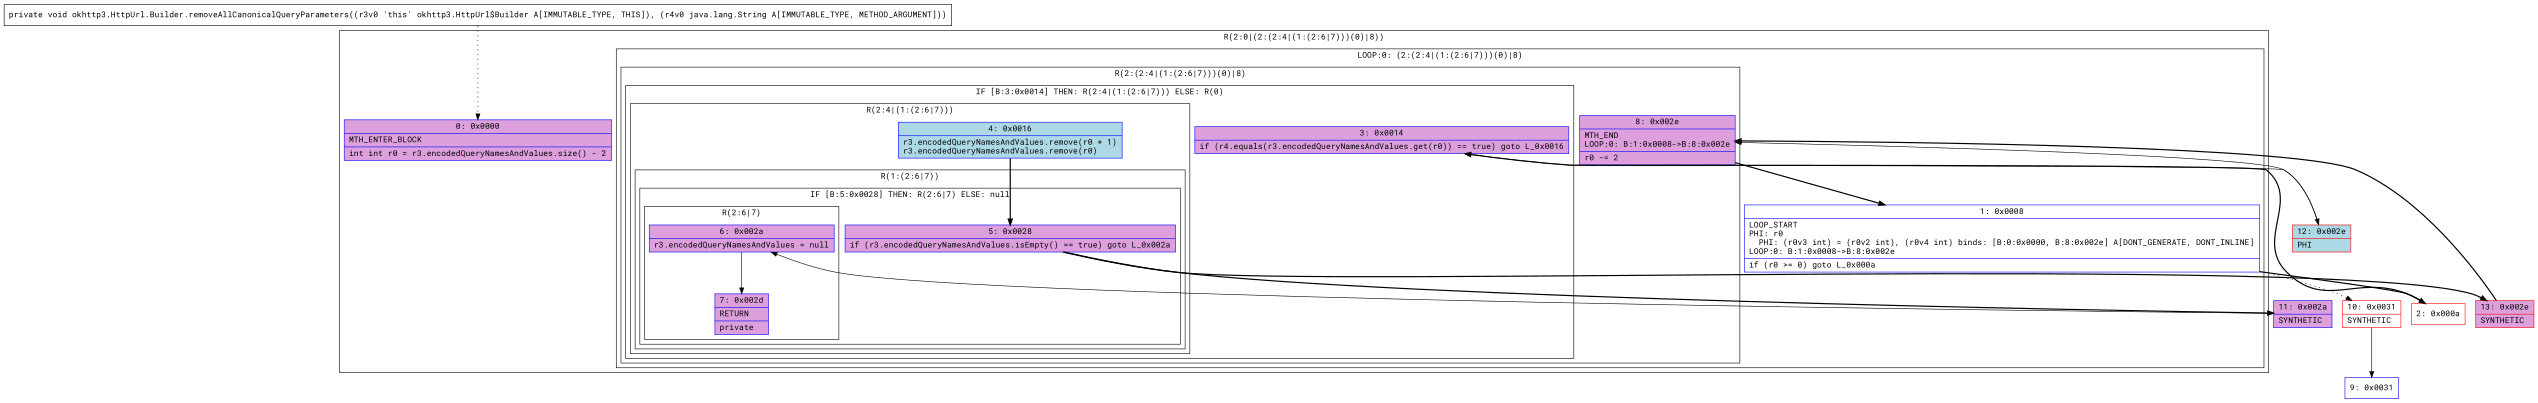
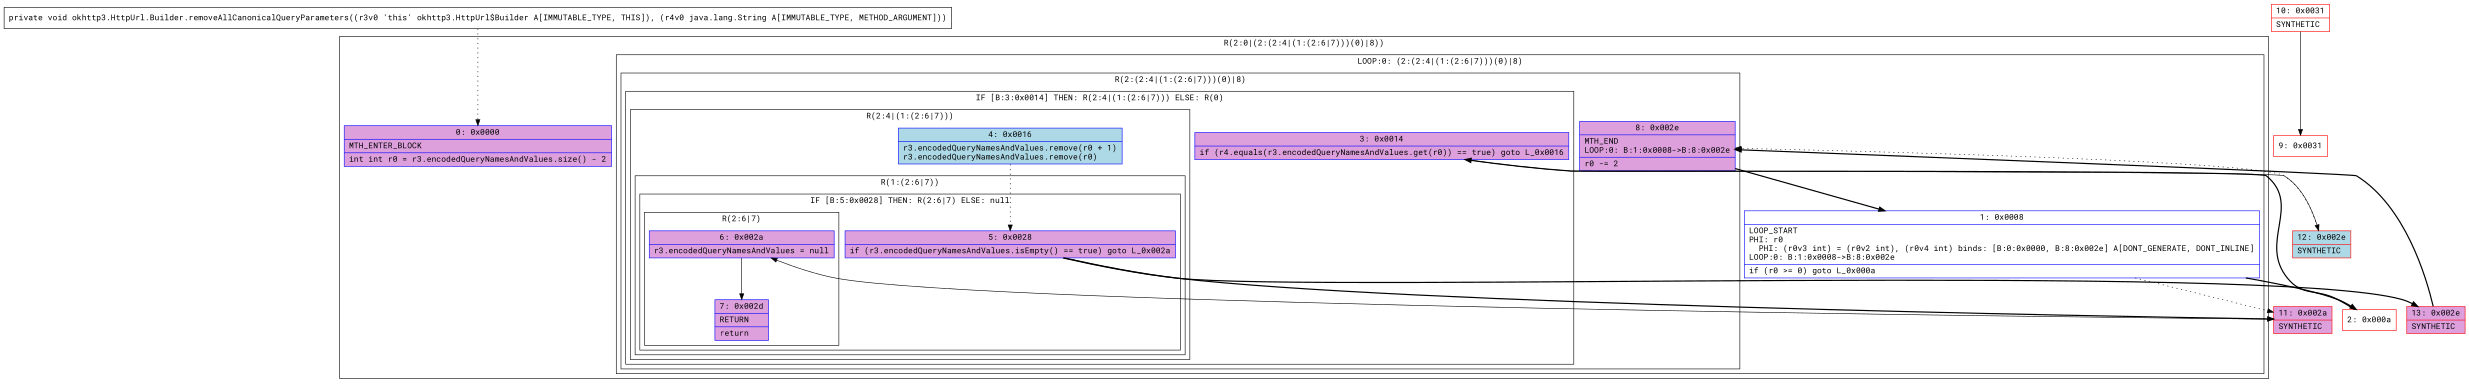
  digraph {
    fontname="Roboto Mono"
    node [color=blue fillcolor=plum fontname="Roboto Mono" shape=record style=filled]
    edge [fontname="Roboto Mono" style=bold]
    n1 [label="{6\:\ 0x002a|r3.encodedQueryNamesAndValues = null\l}"]
-   n2 [label="{7\:\ 0x002d|RETURN\l|private\l}"]
+   n2 [label="{7\:\ 0x002d|RETURN\l|return\l}"]
    n3 [label="{5\:\ 0x0028|if (r3.encodedQueryNamesAndValues.isEmpty() == true) goto L_0x002a\l}"]
    n4 [fillcolor=lightblue label="{4\:\ 0x0016|r3.encodedQueryNamesAndValues.remove(r0 + 1)\lr3.encodedQueryNamesAndValues.remove(r0)\l}"]
    n5 [label="{3\:\ 0x0014|if (r4.equals(r3.encodedQueryNamesAndValues.get(r0)) == true) goto L_0x0016\l}"]
    n6 [label="{8\:\ 0x002e|MTH_END\lLOOP:0: B:1:0x0008\-\>B:8:0x002e\l|r0 \-= 2\l}"]
    n7 [fillcolor=white label="{1\:\ 0x0008|LOOP_START\lPHI: r0 \l  PHI: (r0v3 int) = (r0v2 int), (r0v4 int) binds: [B:0:0x0000, B:8:0x002e] A[DONT_GENERATE, DONT_INLINE]\lLOOP:0: B:1:0x0008\-\>B:8:0x002e\l|if (r0 \>= 0) goto L_0x000a\l}"]
    n8 [label="{0\:\ 0x0000|MTH_ENTER_BLOCK\l|int int r0 = r3.encodedQueryNamesAndValues.size() \- 2\l}"]
-   n9 [label="{11\:\ 0x002a|SYNTHETIC\l}"]
+   n9 [color=red label="{11\:\ 0x002a|SYNTHETIC\l}"]
    n10 [color=red label="{13\:\ 0x002e|SYNTHETIC\l}"]
-   n11 [color=red fillcolor=lightblue label="{12\:\ 0x002e|PHI\l}"]
+   n11 [color=red fillcolor=lightblue label="{12\:\ 0x002e|SYNTHETIC\l}"]
    n12 [color=red fillcolor=white label="{2\:\ 0x000a}"]
    n13 [color=red fillcolor=white label="{10\:\ 0x0031|SYNTHETIC\l}"]
-   n14 [fillcolor=white label="{9\:\ 0x0031}"]
+   n14 [color=red fillcolor=white label="{9\:\ 0x0031}"]
    n15 [fillcolor=white label="{private void okhttp3.HttpUrl.Builder.removeAllCanonicalQueryParameters((r3v0 'this' okhttp3.HttpUrl$Builder A[IMMUTABLE_TYPE, THIS]), (r4v0 java.lang.String A[IMMUTABLE_TYPE, METHOD_ARGUMENT])) }" color=""]
    subgraph cluster_1 {
      label="R(2:0|(2:(2:4|(1:(2:6|7)))(0)|8))"
      n8
      subgraph cluster_2 {
        label="LOOP:0: (2:(2:4|(1:(2:6|7)))(0)|8)"
        n7
        subgraph cluster_3 {
          label="R(2:(2:4|(1:(2:6|7)))(0)|8)"
          n6
          subgraph cluster_4 {
            label="IF [B:3:0x0014] THEN: R(2:4|(1:(2:6|7))) ELSE: R(0)"
            n5
            subgraph cluster_5 {
              label="R(2:4|(1:(2:6|7)))"
              n4
              subgraph cluster_6 {
                label="R(1:(2:6|7))"
                subgraph cluster_7 {
                  label="IF [B:5:0x0028] THEN: R(2:6|7) ELSE: null"
                  n3
                  subgraph cluster_8 {
                    label="R(2:6|7)"
                    n1
                    n2
                  }
                }
              }
            }
            subgraph cluster_9 {
              label="R(0)"
            }
          }
        }
      }
    }
    n1 -> n2 [style=solid]
    n3 -> n9
    n3 -> n10
-   n4 -> n3
+   n4 -> n3 [style=dotted]
    n5 -> n11 [style=solid]
    n6 -> n7
    n7 -> n12
-   n7 -> n13 [style=dotted]
+   n7 -> n9 [style=dotted]
    n9 -> n1 [style=solid]
    n10 -> n6
-   n11 -> n6 [style=solid]
+   n11 -> n6 [style=dotted]
    n12 -> n5
    n13 -> n14 [style=solid]
    n15 -> n8 [style=dotted]
  }
